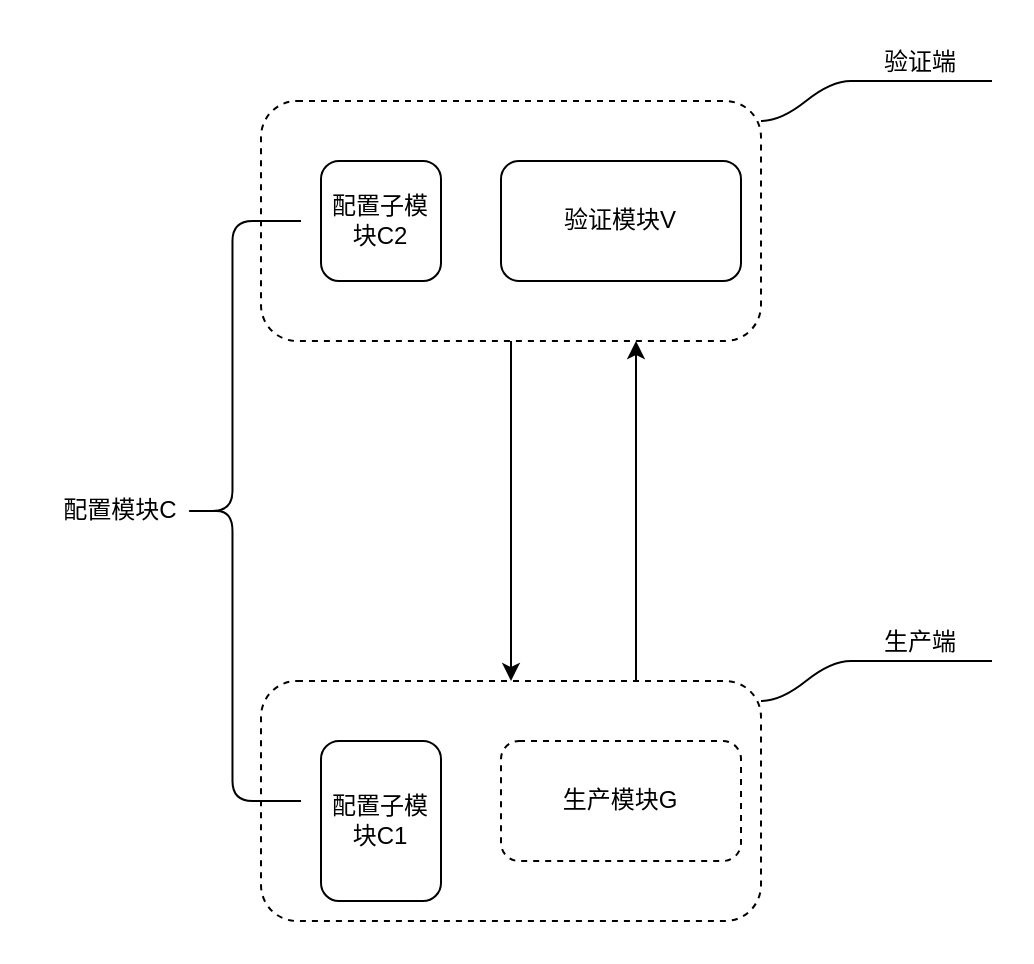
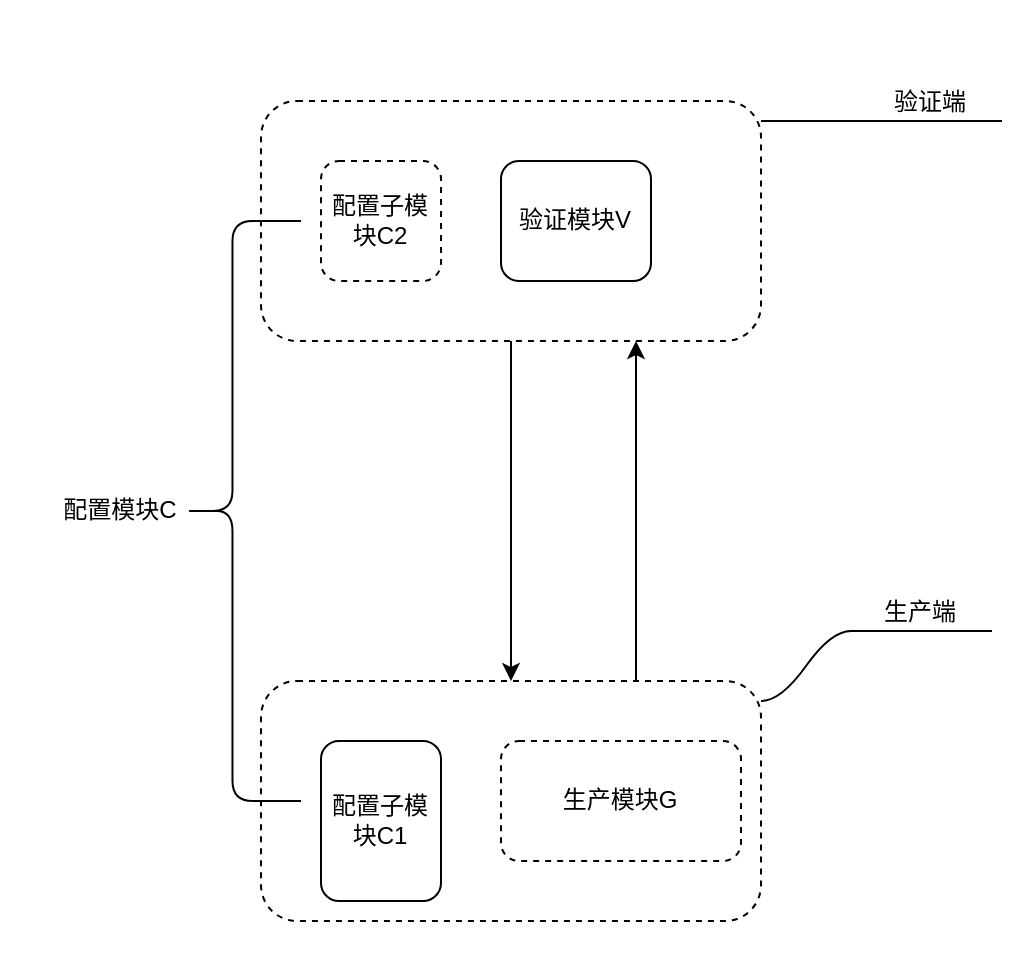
  <mxCell id="0" />
  <mxCell id="1" parent="0" />
- <mxCell id="2" value="验证模块V" style="rounded=1;whiteSpace=wrap;html=1;" vertex="1" parent="1"><mxGeometry x="250" y="80" width="120" height="60" as="geometry" /></mxCell>
+ <mxCell id="2" value="验证模块V" style="rounded=1;whiteSpace=wrap;html=1;" vertex="1" parent="1"><mxGeometry x="250" y="80" width="75" height="60" as="geometry" /></mxCell>
  <mxCell id="3" style="edgeStyle=orthogonalEdgeStyle;rounded=0;orthogonalLoop=1;jettySize=auto;html=1;" edge="1" parent="1" source="4" target="7"><mxGeometry relative="1" as="geometry" /></mxCell>
  <mxCell id="4" value="" style="rounded=1;whiteSpace=wrap;html=1;dashed=1;fillColor=none;" vertex="1" parent="1"><mxGeometry x="130" y="50" width="250" height="120" as="geometry" /></mxCell>
- <mxCell id="5" value="配置子模块C2" style="whiteSpace=wrap;html=1;aspect=fixed;fillColor=none;rounded=1;" vertex="1" parent="1"><mxGeometry x="160" y="80" width="60" height="60" as="geometry" /></mxCell>
+ <mxCell id="5" value="配置子模块C2" style="whiteSpace=wrap;html=1;aspect=fixed;fillColor=none;rounded=1;dashed=1;" vertex="1" parent="1"><mxGeometry x="160" y="80" width="60" height="60" as="geometry" /></mxCell>
  <mxCell id="6" value="生产模块G" style="rounded=1;whiteSpace=wrap;html=1;dashed=1;" vertex="1" parent="1"><mxGeometry x="250" y="370" width="120" height="60" as="geometry" /></mxCell>
  <mxCell id="7" value="" style="rounded=1;whiteSpace=wrap;html=1;dashed=1;fillColor=none;" vertex="1" parent="1"><mxGeometry x="130" y="340" width="250" height="120" as="geometry" /></mxCell>
  <mxCell id="8" value="配置子模块C1" style="whiteSpace=wrap;html=1;aspect=fixed;fillColor=none;rounded=1;" vertex="1" parent="1"><mxGeometry x="160" y="370" width="60" height="80" as="geometry" /></mxCell>
  <mxCell id="9" value="" style="endArrow=classic;html=1;exitX=0.75;exitY=0;exitDx=0;exitDy=0;entryX=0.75;entryY=1;entryDx=0;entryDy=0;" edge="1" parent="1" source="7" target="4"><mxGeometry width="50" height="50" relative="1" as="geometry"><mxPoint x="290" y="310" as="sourcePoint" /><mxPoint x="340" y="260" as="targetPoint" /></mxGeometry></mxCell>
- <mxCell id="10" value="验证端" style="whiteSpace=wrap;html=1;shape=partialRectangle;top=0;left=0;bottom=1;right=0;points=[[0,1],[1,1]];fillColor=none;align=center;verticalAlign=bottom;routingCenterY=0.5;snapToPoint=1;recursiveResize=0;autosize=1;treeFolding=1;treeMoving=1;newEdgeStyle={&quot;edgeStyle&quot;:&quot;entityRelationEdgeStyle&quot;,&quot;startArrow&quot;:&quot;none&quot;,&quot;endArrow&quot;:&quot;none&quot;,&quot;segment&quot;:10,&quot;curved&quot;:1};rounded=1;" vertex="1" parent="1"><mxGeometry x="425" y="20" width="70" height="20" as="geometry" /></mxCell>
+ <mxCell id="10" value="验证端" style="whiteSpace=wrap;html=1;shape=partialRectangle;top=0;left=0;bottom=1;right=0;points=[[0,1],[1,1]];fillColor=none;align=center;verticalAlign=bottom;routingCenterY=0.5;snapToPoint=1;recursiveResize=0;autosize=1;treeFolding=1;treeMoving=1;newEdgeStyle={&quot;edgeStyle&quot;:&quot;entityRelationEdgeStyle&quot;,&quot;startArrow&quot;:&quot;none&quot;,&quot;endArrow&quot;:&quot;none&quot;,&quot;segment&quot;:10,&quot;curved&quot;:1};rounded=1;" vertex="1" parent="1"><mxGeometry x="430" y="40" width="70" height="20" as="geometry" /></mxCell>
  <mxCell id="11" value="" style="edgeStyle=entityRelationEdgeStyle;startArrow=none;endArrow=none;segment=10;curved=1;" edge="1" target="10" parent="1"><mxGeometry relative="1" as="geometry"><mxPoint x="380" y="60" as="sourcePoint" /></mxGeometry></mxCell>
- <mxCell id="12" value="生产端" style="whiteSpace=wrap;html=1;shape=partialRectangle;top=0;left=0;bottom=1;right=0;points=[[0,1],[1,1]];fillColor=none;align=center;verticalAlign=bottom;routingCenterY=0.5;snapToPoint=1;recursiveResize=0;autosize=1;treeFolding=1;treeMoving=1;newEdgeStyle={&quot;edgeStyle&quot;:&quot;entityRelationEdgeStyle&quot;,&quot;startArrow&quot;:&quot;none&quot;,&quot;endArrow&quot;:&quot;none&quot;,&quot;segment&quot;:10,&quot;curved&quot;:1};rounded=1;" vertex="1" parent="1"><mxGeometry x="425" y="310" width="70" height="20" as="geometry" /></mxCell>
+ <mxCell id="12" value="生产端" style="whiteSpace=wrap;html=1;shape=partialRectangle;top=0;left=0;bottom=1;right=0;points=[[0,1],[1,1]];fillColor=none;align=center;verticalAlign=bottom;routingCenterY=0.5;snapToPoint=1;recursiveResize=0;autosize=1;treeFolding=1;treeMoving=1;newEdgeStyle={&quot;edgeStyle&quot;:&quot;entityRelationEdgeStyle&quot;,&quot;startArrow&quot;:&quot;none&quot;,&quot;endArrow&quot;:&quot;none&quot;,&quot;segment&quot;:10,&quot;curved&quot;:1};rounded=1;" vertex="1" parent="1"><mxGeometry x="425" y="295" width="70" height="20" as="geometry" /></mxCell>
  <mxCell id="13" value="" style="edgeStyle=entityRelationEdgeStyle;startArrow=none;endArrow=none;segment=10;curved=1;" edge="1" parent="1" target="12"><mxGeometry relative="1" as="geometry"><mxPoint x="380" y="350" as="sourcePoint" /></mxGeometry></mxCell>
  <mxCell id="14" value="" style="shape=curlyBracket;whiteSpace=wrap;html=1;rounded=1;fillColor=none;size=0.429;" vertex="1" parent="1"><mxGeometry x="90" y="110" width="60" height="290" as="geometry" /></mxCell>
  <mxCell id="15" value="配置模块C" style="text;html=1;strokeColor=none;fillColor=none;align=center;verticalAlign=middle;whiteSpace=wrap;overflow=hidden;rounded=1;" vertex="1" parent="1"><mxGeometry x="20" y="245" width="80" height="20" as="geometry" /></mxCell>
